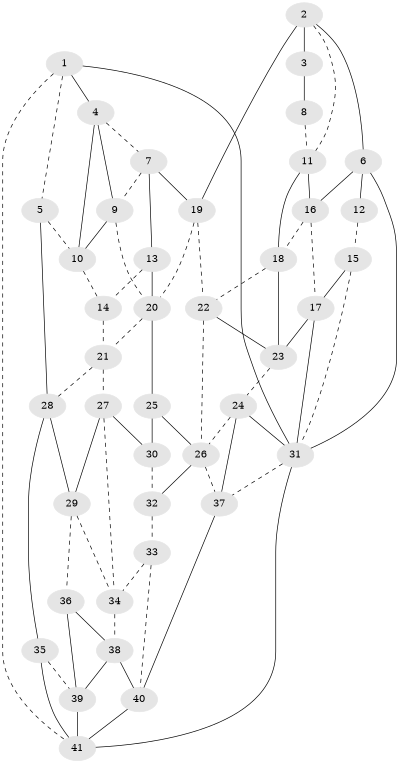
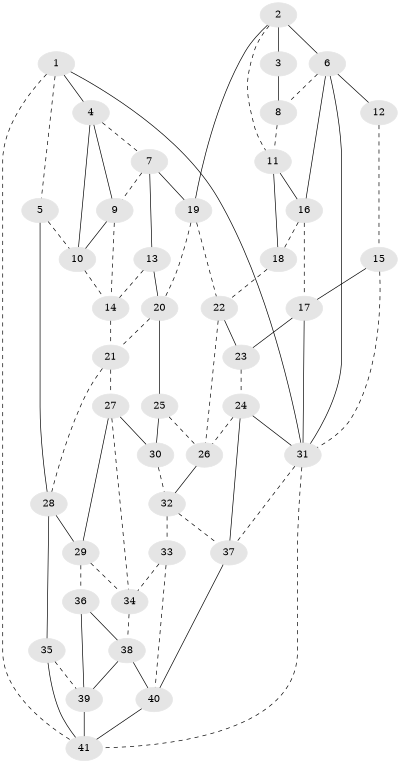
  graph {
    node [color=gray90 style=filled]
    edge [style=solid weight=1.0]
    1
    4
    5
    31
    41
    7
    9
    10
    28
    37
    2
    3
    6
    11
    19
    8
    12
    16
    18
    20
    22
    13
    14
    29
    35
    15
    21
    17
    23
    25
    27
    24
    26
    30
    34
    32
    40
    33
    36
    38
    39
    1 -- 4
    1 -- 5 [style=dashed]
    1 -- 31
    1 -- 41 [style=dashed]
    4 -- 7 [style=dashed]
    4 -- 9
    4 -- 10
    5 -- 10 [style=dashed]
    5 -- 28
-   31 -- 41
+   31 -- 41 [style=dashed]
    31 -- 37 [style=dashed]
    7 -- 9 [style=dashed]
    7 -- 19
    7 -- 13
    9 -- 10
-   9 -- 20 [style=dashed]
+   9 -- 14 [style=dashed]
    10 -- 14 [style=dashed]
    28 -- 29
    28 -- 35
    37 -- 40
    2 -- 3 [weight=2.0]
    2 -- 6
    2 -- 11 [style=dashed]
    2 -- 19
    3 -- 8 [weight=2.0]
    6 -- 31
+   6 -- 8 [style=dashed]
    6 -- 12
    6 -- 16
    11 -- 16
    11 -- 18
    19 -- 20 [style=dashed]
    19 -- 22 [style=dashed]
    8 -- 11 [style=dashed]
    12 -- 15 [style=dashed]
    16 -- 18 [style=dashed]
    16 -- 17 [style=dashed]
    18 -- 22 [style=dashed]
-   18 -- 23
    20 -- 21 [style=dashed]
    20 -- 25
    22 -- 23
    22 -- 26 [style=dashed]
    13 -- 20
    13 -- 14 [style=dashed]
    14 -- 21 [style=dashed]
    29 -- 34 [style=dashed]
    29 -- 36 [style=dashed]
    35 -- 41
    35 -- 39 [style=dashed]
    15 -- 31 [style=dashed weight=2.0]
    15 -- 17
    21 -- 28 [style=dashed]
    21 -- 27 [style=dashed]
    17 -- 31
    17 -- 23
    23 -- 24 [style=dashed]
-   25 -- 26
+   25 -- 26 [style=dashed]
    25 -- 30 [weight=2.0]
    27 -- 29
    27 -- 30
    27 -- 34 [style=dashed]
    24 -- 31
    24 -- 37
    24 -- 26 [style=dashed]
    26 -- 32
    30 -- 32 [style=dashed]
    34 -- 38 [style=dashed]
-   26 -- 37 [style=dashed]
+   32 -- 37 [style=dashed]
    32 -- 33 [style=dashed weight=2.0]
    40 -- 41
    33 -- 34 [style=dashed]
    33 -- 40 [style=dashed]
    36 -- 38
    36 -- 39
    38 -- 40
    38 -- 39
    39 -- 41
  }
